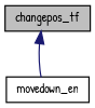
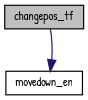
  digraph {
    rankdir=TB
    fontname="Patrick Hand"
    node [color=black fontname="Patrick Hand" fontsize=10 shape=record style=filled]
    n1 [fillcolor=grey75 fontcolor=black height=0.2 label=changepos_tf width=0.4]
    n2 [fillcolor=white height=0.2 label=movedown_en width=0.4]
-   n1 -> n2 [color=midnightblue dir=back fontname="Patrick Hand" fontsize=10 labelfontname=Helvetica labelfontsize=10 style=solid]
+   n2 -> n1 [color=midnightblue dir=back fontname="Patrick Hand" fontsize=10 labelfontname=Helvetica labelfontsize=10 style=solid]
  }
